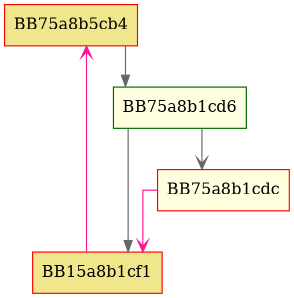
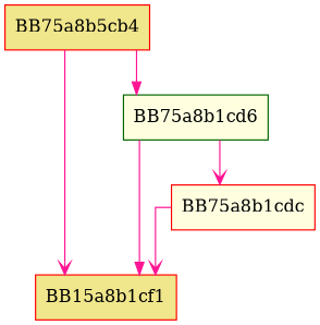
  digraph {
    splines=ortho
    node [color=red fillcolor=khaki shape=box style=filled]
    edge [arrowhead=vee color=deeppink]
    n1 [label=BB75a8b5cb4]
    n2 [label=BB15a8b1cf1]
    BB75a8b1cd6 [color=darkgreen fillcolor=lightyellow]
    BB75a8b1cdc [fillcolor=lightyellow]
-   n2 -> n1
-   n1 -> BB75a8b1cd6 [arrowhead=normal color=gray40]
-   BB75a8b1cd6 -> n2 [arrowhead=normal color=gray40]
-   BB75a8b1cd6 -> BB75a8b1cdc [color=gray40]
+   n1 -> n2
+   n1 -> BB75a8b1cd6 [arrowhead=normal]
+   BB75a8b1cd6 -> n2 [arrowhead=normal]
+   BB75a8b1cd6 -> BB75a8b1cdc
    BB75a8b1cdc -> n2
  }
